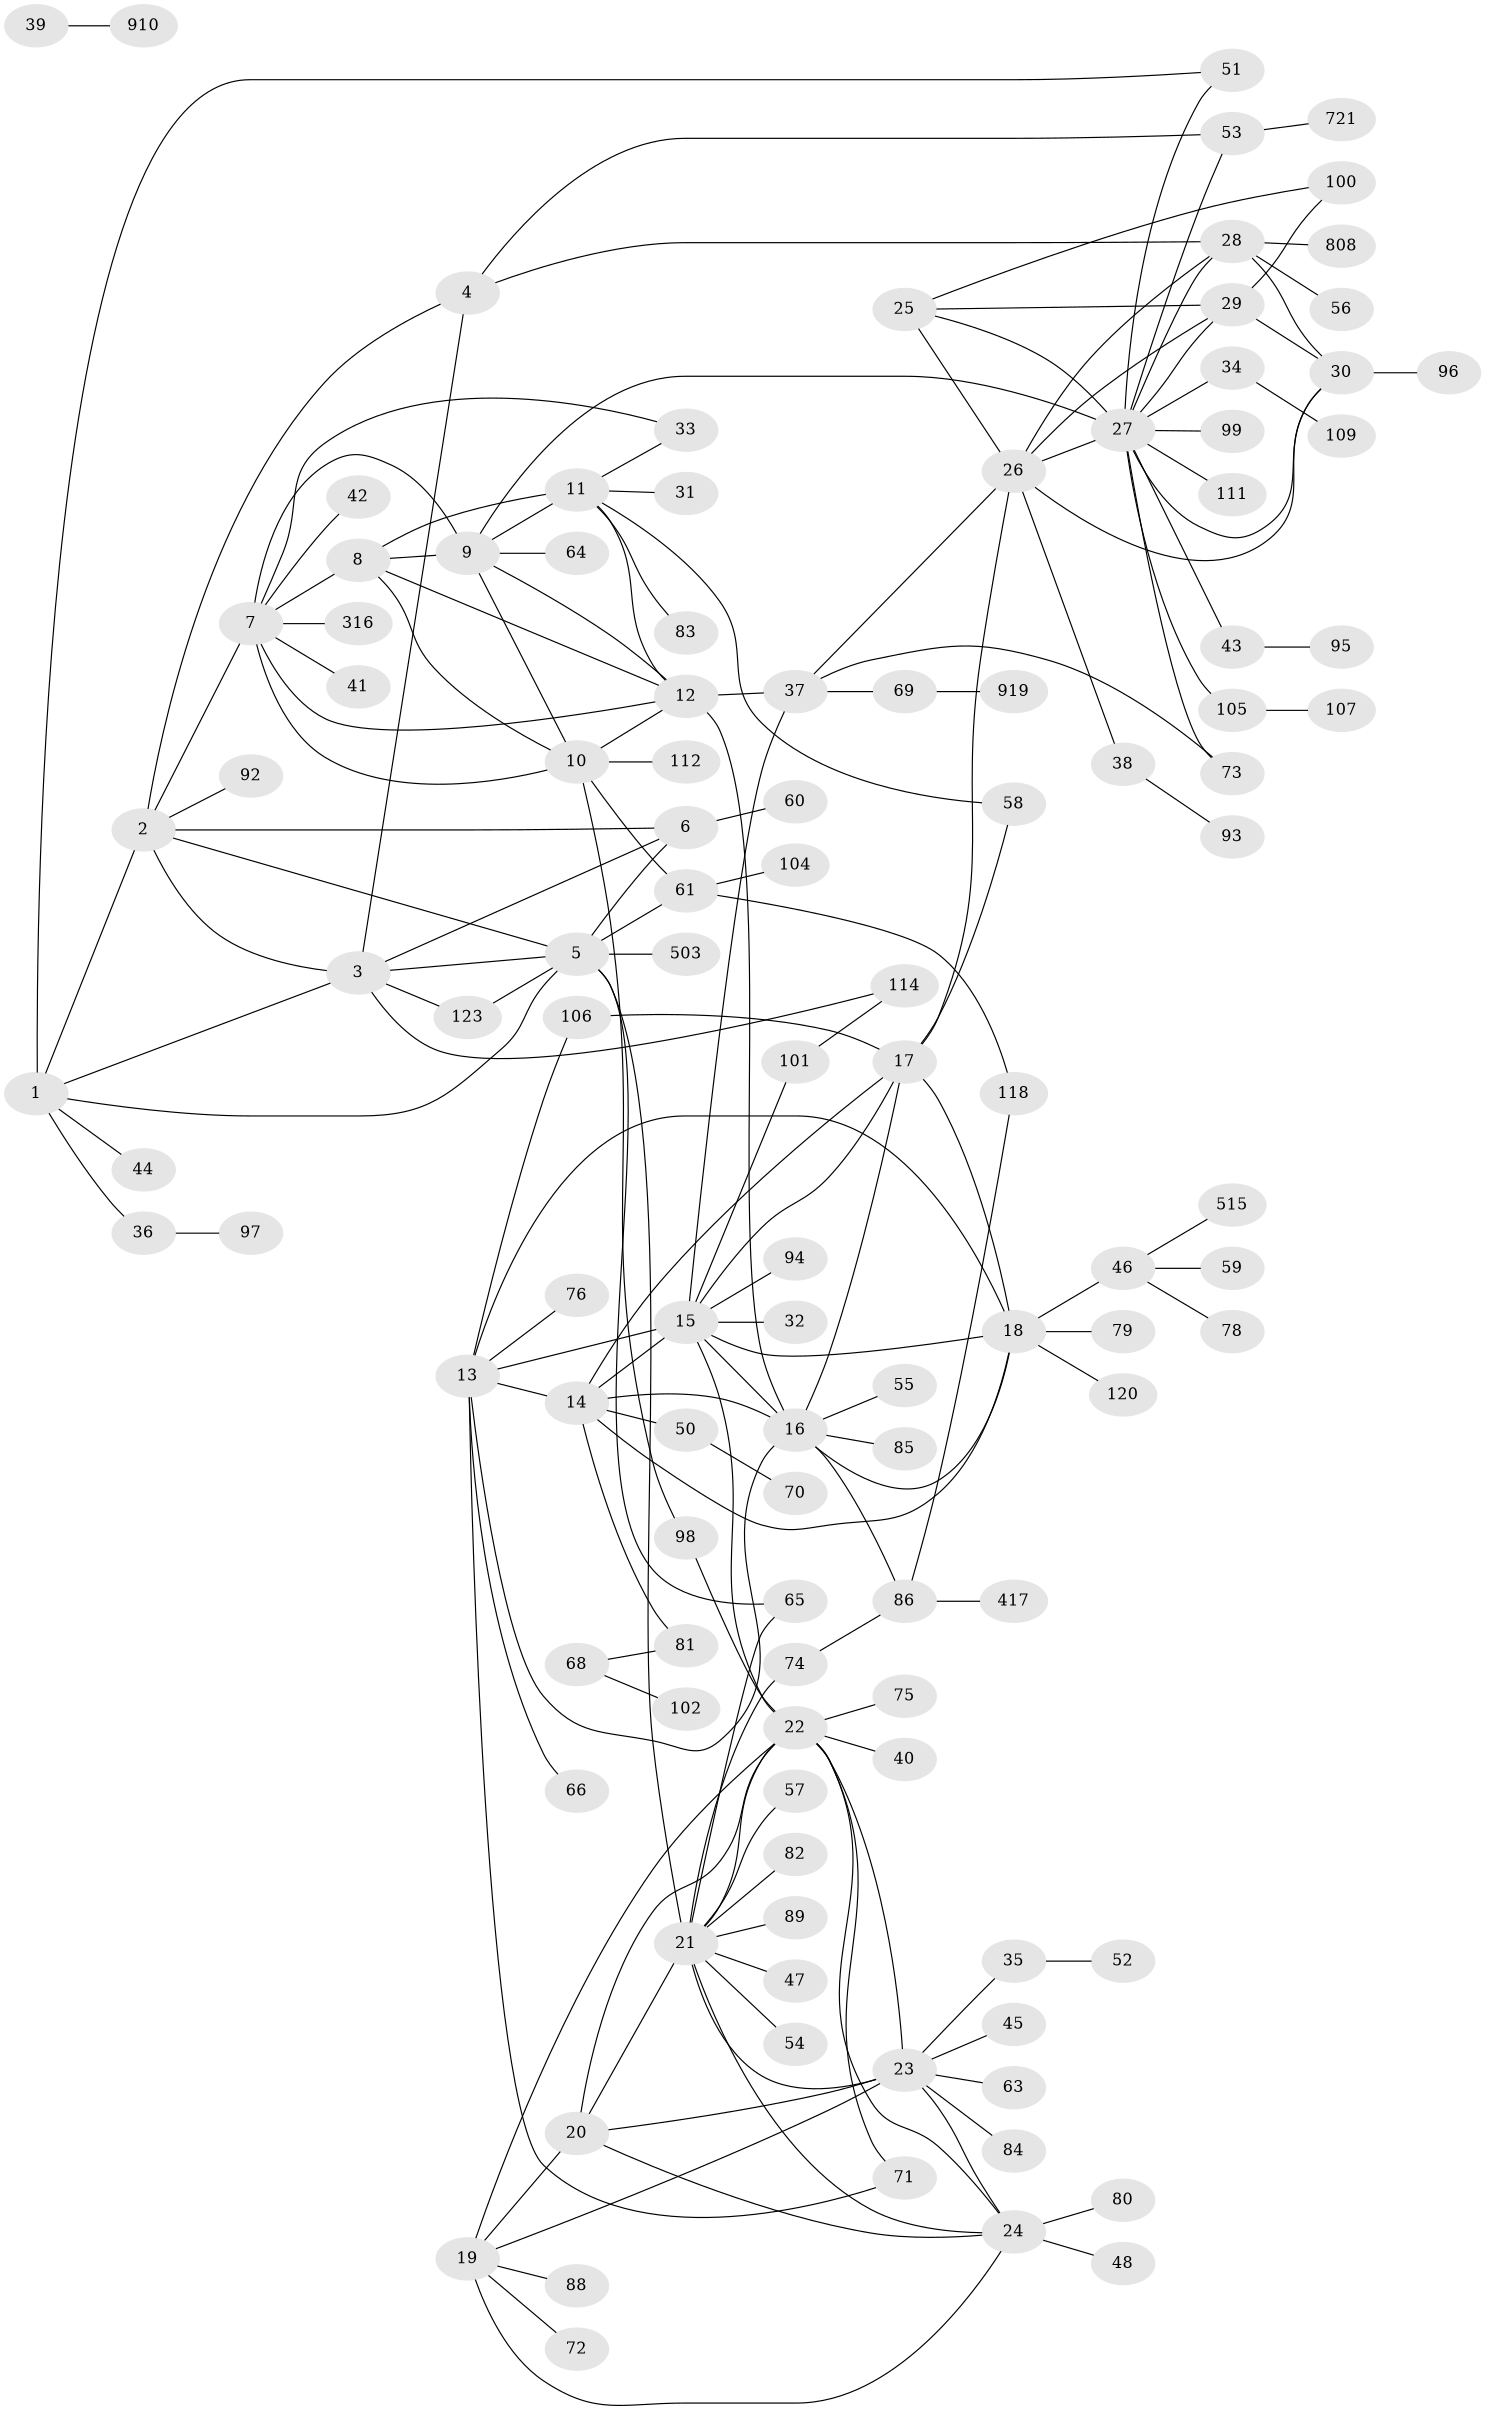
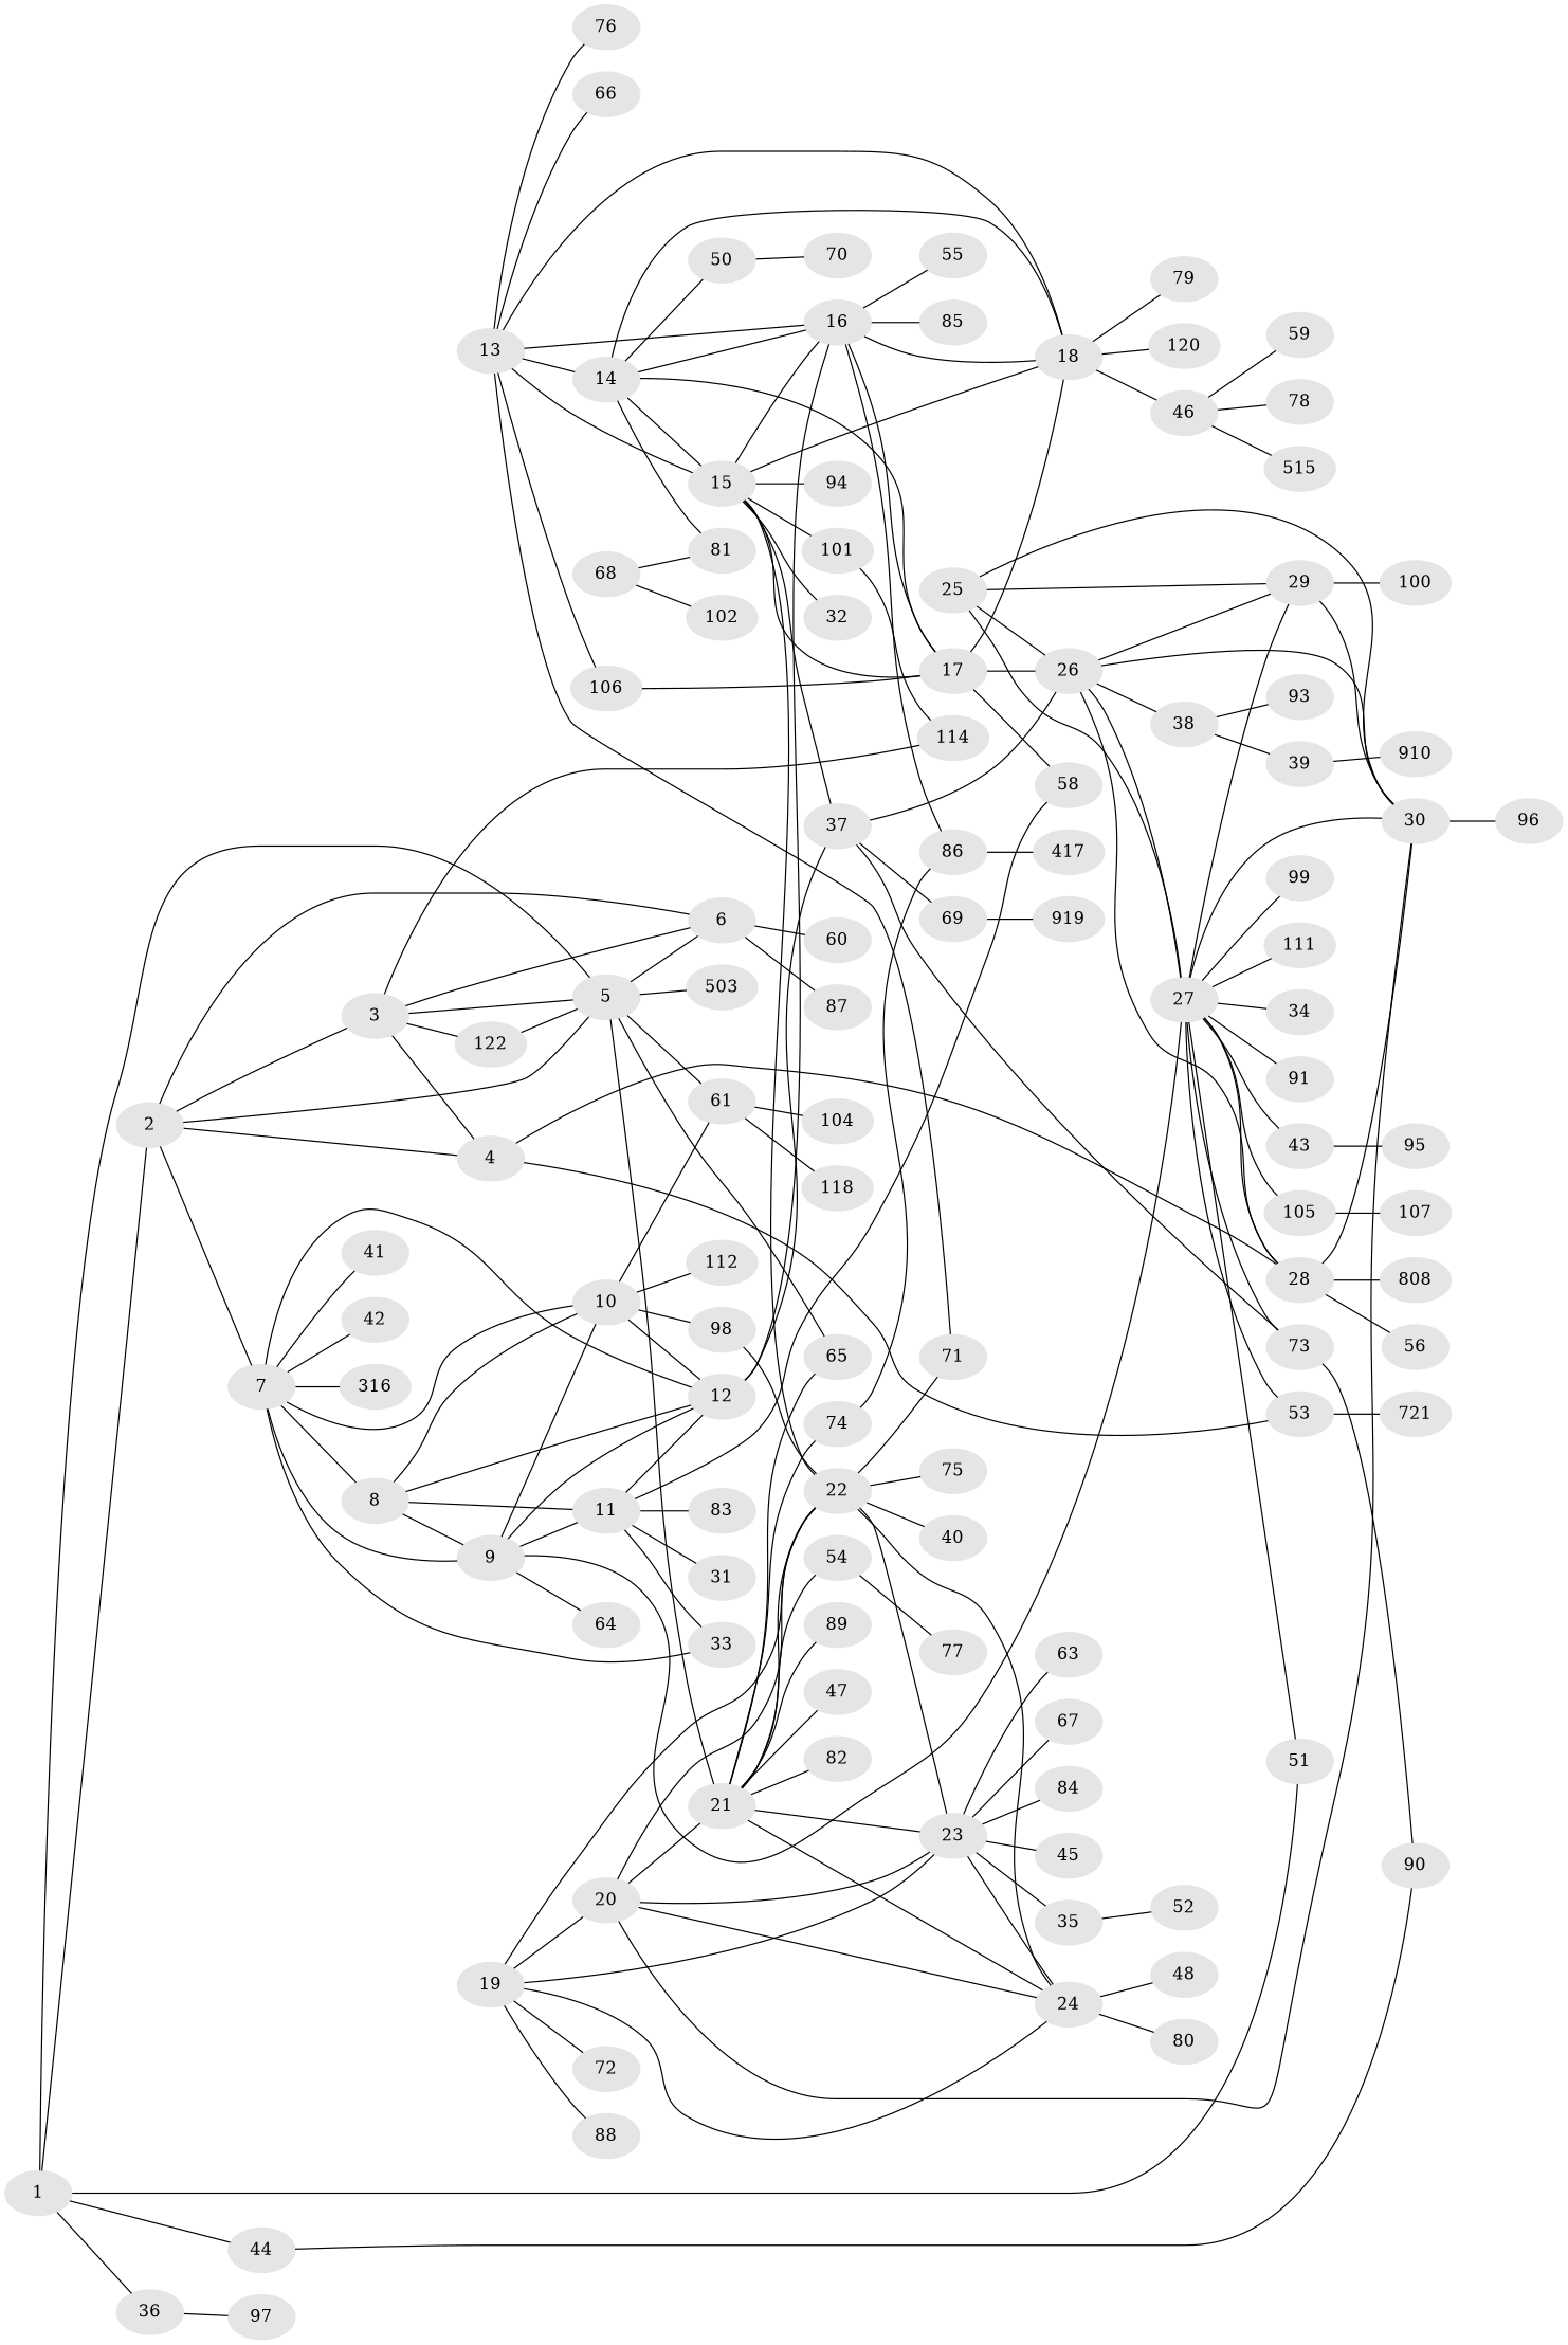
  graph {
    rankdir=LR
    node [color=gray90 style=filled]
    1
    2
    3
    5
    36
    44
    51
    4
    6
    7
-   92
    114
-   122 [label=123]
+   122
    28
    53
    21
    61
    65
    n19 [label=503]
    60
+   87
    13
    16
    14
    15
    18
    66
    71
    76
    106
    97
    n32 [label=910]
    39
+   90
    8
    9
    10
    12
    41
    42
    n41 [label=316]
    33
    30
    56
    n45 [label=808]
    n46 [label=721]
    22
    23
    24
    47
    54
-   57
    74
    82
    89
    104
    118
    11
    27
    64
    98
    112
    31
    58
    83
    37
    29
    34
    43
    73
+   91
    99
    105
    111
    40
    75
    17
    55
    85
    86
    26
    69
    50
    81
    32
    94
    101
    46
    79
    120
    70
    68
    102
    n94 [label=417]
    38
    59
    78
    n98 [label=515]
    19
    20
    72
    88
    35
    45
    63
+   67
    84
    48
    80
    96
+   77
    52
    25
    100
    93
-   109
    95
    107
    n119 [label=919]
    1 -- 2
-   1 -- 3
    1 -- 5
    1 -- 36
    1 -- 44
    1 -- 51
    2 -- 3
    2 -- 5
    2 -- 4
    2 -- 6
    2 -- 7
-   2 -- 92
    3 -- 5
    3 -- 4
    3 -- 6
    3 -- 114
    3 -- 122
    5 -- 6
    5 -- 21
    5 -- 61
    5 -- 65
    5 -- n19
    36 -- 97
+   44 -- 90
    4 -- 28
    4 -- 53
    6 -- 60
+   6 -- 87
    7 -- 8
    7 -- 9
    7 -- 10
    7 -- 12
    7 -- 41
    7 -- 42
    7 -- n41
    7 -- 33
    122 -- 5
    28 -- 30
    28 -- 56
    28 -- n45
    53 -- n46
    21 -- 65
    21 -- 22
    21 -- 23
    21 -- 24
    21 -- 47
    21 -- 54
-   21 -- 57
    21 -- 74
    21 -- 82
    21 -- 89
    61 -- 104
    61 -- 118
    13 -- 16
    13 -- 14
    13 -- 15
    13 -- 18
    13 -- 66
    13 -- 71
    13 -- 76
    13 -- 106
    16 -- 18
    16 -- 17
    16 -- 55
    16 -- 85
    16 -- 86
    14 -- 16
    14 -- 15
    14 -- 18
    14 -- 17
    14 -- 50
    14 -- 81
    15 -- 16
    15 -- 18
    15 -- 22
    15 -- 37
    15 -- 17
    15 -- 32
    15 -- 94
    15 -- 101
    18 -- 46
    18 -- 79
    18 -- 120
    106 -- 17
    39 -- n32
    8 -- 9
    8 -- 10
    8 -- 12
    8 -- 11
    9 -- 10
    9 -- 12
    9 -- 11
    9 -- 27
    9 -- 64
    10 -- 61
    10 -- 12
    10 -- 98
    10 -- 112
    12 -- 16
    12 -- 37
    30 -- 96
    22 -- 71
    22 -- 23
    22 -- 24
    22 -- 40
    22 -- 75
    23 -- 24
    23 -- 35
    23 -- 45
    23 -- 63
+   23 -- 67
    23 -- 84
    24 -- 48
    24 -- 80
+   54 -- 77
    74 -- 86
    11 -- 12
    11 -- 33
    11 -- 31
    11 -- 58
    11 -- 83
    27 -- 51
    27 -- 28
    27 -- 53
    27 -- 30
    27 -- 29
    27 -- 34
    27 -- 43
    27 -- 73
+   27 -- 91
    27 -- 99
    27 -- 105
    27 -- 111
    98 -- 22
    37 -- 73
    37 -- 26
    37 -- 69
    29 -- 30
    29 -- 100
-   34 -- 109
    43 -- 95
+   73 -- 90
    105 -- 107
    17 -- 18
    17 -- 58
    17 -- 26
-   86 -- 118
    86 -- n94
    26 -- 28
    26 -- 30
    26 -- 27
    26 -- 29
    26 -- 38
    69 -- n119
    50 -- 70
    101 -- 114
    46 -- 59
    46 -- 78
    46 -- n98
    68 -- 81
    68 -- 102
+   38 -- 39
    38 -- 93
    19 -- 22
    19 -- 23
    19 -- 24
    19 -- 20
    19 -- 72
    19 -- 88
    20 -- 21
+   20 -- 30
    20 -- 22
    20 -- 23
    20 -- 24
    35 -- 52
-   25 -- 100
+   25 -- 30
    25 -- 27
    25 -- 29
    25 -- 26
  }
